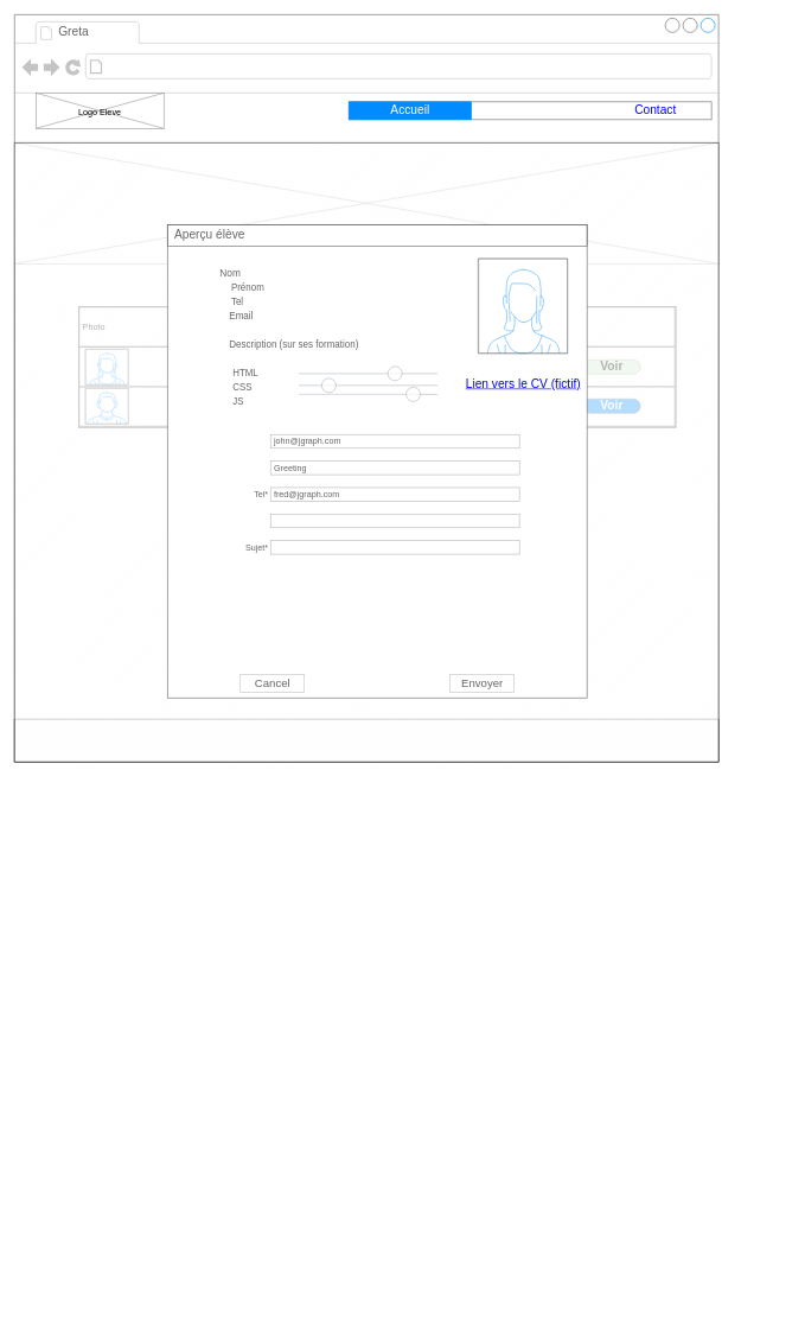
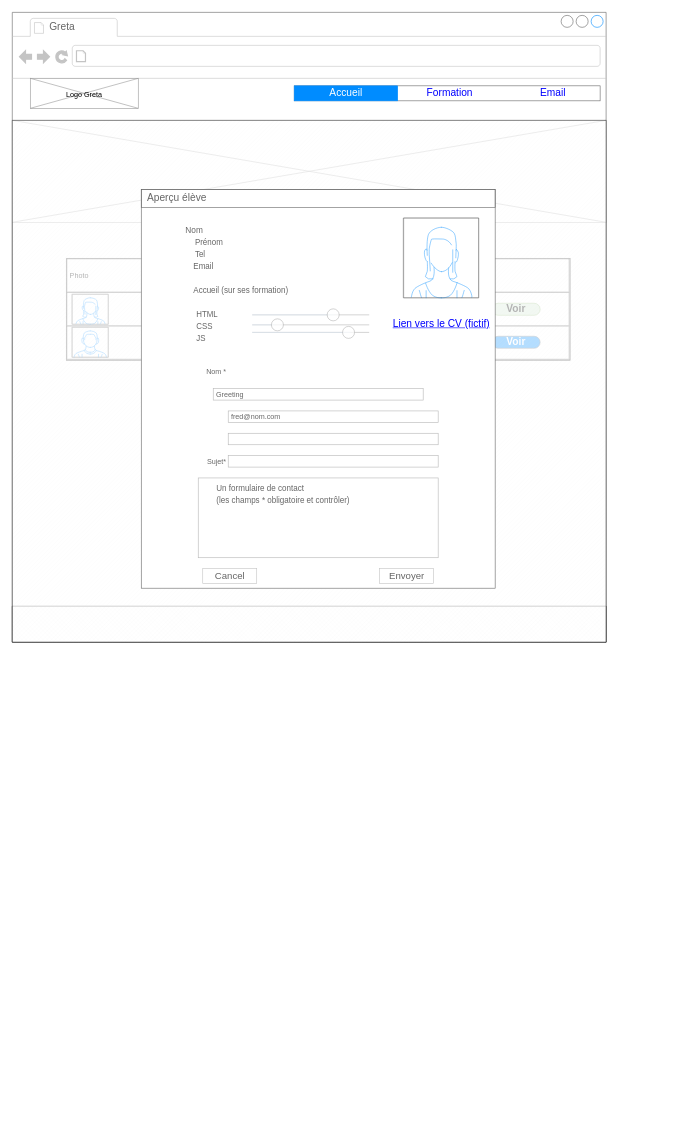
  <mxCell id="0" />
  <mxCell id="1" parent="0" />
  <mxCell id="2" value="" style="strokeWidth=1;shadow=0;dashed=0;align=center;html=1;shape=mxgraph.mockup.containers.browserWindow;rSize=0;strokeColor=#666666;strokeColor2=#008cff;strokeColor3=#c4c4c4;mainText=,;recursiveResize=0;" parent="1" vertex="1"><mxGeometry x="20" y="20" width="990" height="1050" as="geometry" /></mxCell>
  <mxCell id="3" value="Greta" style="strokeWidth=1;shadow=0;dashed=0;align=center;html=1;shape=mxgraph.mockup.containers.anchor;fontSize=17;fontColor=#666666;align=left;" parent="2" vertex="1"><mxGeometry x="60" y="12" width="110" height="26" as="geometry" /></mxCell>
  <mxCell id="4" value="" style="verticalLabelPosition=bottom;shadow=0;dashed=0;align=center;html=1;verticalAlign=top;strokeWidth=1;shape=mxgraph.mockup.graphics.simpleIcon;strokeColor=#999999;" parent="2" vertex="1"><mxGeometry x="30" y="110" width="180" height="50" as="geometry" /></mxCell>
  <mxCell id="5" value="" style="group" parent="2" vertex="1" connectable="0"><mxGeometry x="470" y="122.5" width="517.5" height="25" as="geometry" /></mxCell>
  <mxCell id="6" value="" style="strokeWidth=1;shadow=0;dashed=0;align=center;html=1;shape=mxgraph.mockup.text.rrect;rSize=0;strokeColor=#666666;container=0;" parent="5" vertex="1"><mxGeometry width="510" height="25" as="geometry" /></mxCell>
- <mxCell id="8" value="Contact" style="strokeColor=inherit;fillColor=inherit;gradientColor=inherit;strokeWidth=1;shadow=0;dashed=0;align=center;html=1;shape=mxgraph.mockup.text.rrect;rSize=0;fontSize=17;fontColor=#0000ff;" parent="5" vertex="1"><mxGeometry x="345" width="172.5" height="25" as="geometry" /></mxCell>
+ <mxCell id="7" value="Formation" style="strokeColor=inherit;fillColor=inherit;gradientColor=inherit;strokeWidth=1;shadow=0;dashed=0;align=center;html=1;shape=mxgraph.mockup.text.rrect;rSize=0;fontSize=17;fontColor=#0000ff;" parent="5" vertex="1"><mxGeometry x="172.5" width="172.5" height="25" as="geometry" /></mxCell>
+ <mxCell id="8" value="Email" style="strokeColor=inherit;fillColor=inherit;gradientColor=inherit;strokeWidth=1;shadow=0;dashed=0;align=center;html=1;shape=mxgraph.mockup.text.rrect;rSize=0;fontSize=17;fontColor=#0000ff;" parent="5" vertex="1"><mxGeometry x="345" width="172.5" height="25" as="geometry" /></mxCell>
  <mxCell id="9" value="Accueil" style="strokeWidth=1;shadow=0;dashed=0;align=center;html=1;shape=mxgraph.mockup.text.rrect;rSize=0;fontSize=17;fontColor=#ffffff;fillColor=#008cff;strokeColor=#008cff;" parent="5" vertex="1"><mxGeometry width="172.5" height="25" as="geometry" /></mxCell>
- <mxCell id="10" value="Logo Eleve" style="text;html=1;strokeColor=none;fillColor=none;align=center;verticalAlign=middle;whiteSpace=wrap;rounded=0;" parent="2" vertex="1"><mxGeometry x="70" y="127.5" width="100" height="20" as="geometry" /></mxCell>
+ <mxCell id="10" value="Logo Greta" style="text;html=1;strokeColor=none;fillColor=none;align=center;verticalAlign=middle;whiteSpace=wrap;rounded=0;" parent="2" vertex="1"><mxGeometry x="70" y="127.5" width="100" height="20" as="geometry" /></mxCell>
  <mxCell id="11" value="" style="verticalLabelPosition=bottom;shadow=0;dashed=0;align=center;html=1;verticalAlign=top;strokeWidth=1;shape=mxgraph.mockup.graphics.simpleIcon;strokeColor=#999999;" parent="2" vertex="1"><mxGeometry y="180" width="990" height="170" as="geometry" /></mxCell>
  <mxCell id="12" value="&lt;table style=&quot;font-size: 1em ; width: 100% ; height: 100%&quot; cellspacing=&quot;0&quot; cellpadding=&quot;4&quot; border=&quot;1&quot;&gt;&lt;tbody&gt;&lt;tr&gt;&lt;td&gt;Photo&lt;br&gt;&lt;/td&gt;&lt;th&gt;Elève&lt;/th&gt;&lt;th&gt;Action&lt;br&gt;&lt;/th&gt;&lt;/tr&gt;&lt;tr&gt;&lt;td&gt;&lt;br&gt;&lt;/td&gt;&lt;td&gt;Eleve 1 Nom, prénom&lt;br&gt;&lt;/td&gt;&lt;td&gt;&lt;br&gt;&lt;/td&gt;&lt;/tr&gt;&lt;tr&gt;&lt;td&gt;&lt;br&gt;&lt;/td&gt;&lt;td&gt;Eleve 2 Nom, prénom&lt;br&gt;&lt;/td&gt;&lt;td&gt;&lt;br&gt;&lt;/td&gt;&lt;/tr&gt;&lt;/tbody&gt;&lt;/table&gt; " style="verticalAlign=top;align=left;overflow=fill;fontSize=12;fontFamily=Helvetica;html=1" parent="2" vertex="1"><mxGeometry x="90" y="410" width="840" height="170" as="geometry" /></mxCell>
  <mxCell id="13" value="Voir" style="strokeWidth=1;shadow=0;dashed=0;align=center;html=1;shape=mxgraph.mockup.buttons.button;strokeColor=#82b366;mainText=;buttonStyle=round;fontSize=17;fontStyle=1;fillColor=#d5e8d4;whiteSpace=wrap;" parent="2" vertex="1"><mxGeometry x="800" y="485" width="80" height="20" as="geometry" /></mxCell>
  <mxCell id="14" value="Voir" style="strokeWidth=1;shadow=0;dashed=0;align=center;html=1;shape=mxgraph.mockup.buttons.button;strokeColor=#666666;fontColor=#ffffff;mainText=;buttonStyle=round;fontSize=17;fontStyle=1;fillColor=#008cff;whiteSpace=wrap;" parent="2" vertex="1"><mxGeometry x="800" y="540" width="80" height="20" as="geometry" /></mxCell>
  <mxCell id="15" value="" style="verticalLabelPosition=bottom;shadow=0;dashed=0;align=center;html=1;verticalAlign=top;strokeWidth=1;shape=mxgraph.mockup.containers.userMale;strokeColor=#666666;strokeColor2=#008cff;" parent="2" vertex="1"><mxGeometry x="100" y="525" width="60" height="50" as="geometry" /></mxCell>
  <mxCell id="16" value="" style="verticalLabelPosition=bottom;shadow=0;dashed=0;align=center;html=1;verticalAlign=top;strokeWidth=1;shape=mxgraph.mockup.containers.userFemale;strokeColor=#666666;strokeColor2=#008cff;" parent="2" vertex="1"><mxGeometry x="100" y="470" width="60" height="50" as="geometry" /></mxCell>
  <mxCell id="17" value="" style="verticalLabelPosition=bottom;verticalAlign=top;html=1;shape=mxgraph.basic.patternFillRect;fillStyle=diagRev;step=5;fillStrokeWidth=0.2;fillStrokeColor=#dddddd;" parent="2" vertex="1"><mxGeometry y="990" width="990" height="60" as="geometry" /></mxCell>
  <mxCell id="18" value="&lt;div style=&quot;left: 456.45px ; top: 556.83px ; font-size: 16.5px ; font-family: sans-serif ; transform: scalex(0.823)&quot;&gt;DWWM 2020 - 2021 – votre prénom et nom&lt;/div&gt;" style="text;html=1;strokeColor=none;fillColor=none;align=center;verticalAlign=middle;whiteSpace=wrap;rounded=0;" parent="2" vertex="1"><mxGeometry x="100" y="740" width="790" height="20" as="geometry" /></mxCell>
  <mxCell id="19" value="" style="verticalLabelPosition=bottom;verticalAlign=top;html=1;shape=mxgraph.basic.patternFillRect;fillStyle=diag;step=5;fillStrokeWidth=0.2;fillStrokeColor=#dddddd;textOpacity=50;opacity=70;" vertex="1" parent="2"><mxGeometry y="180" width="990" height="870" as="geometry" /></mxCell>
- <mxCell id="20" value="&lt;div&gt;&lt;br&gt;&lt;/div&gt;&lt;div style=&quot;left: 160.245px ; top: 591.375px ; font-size: 16.5px ; font-family: sans-serif ; transform: scalex(0.839)&quot;&gt;Nom&lt;/div&gt;&lt;div style=&quot;left: 160.245px ; top: 659.775px ; font-size: 16.5px ; font-family: sans-serif ; transform: scalex(0.803)&quot;&gt;Prénom&lt;/div&gt;&lt;div style=&quot;left: 160.245px ; top: 659.775px ; font-size: 16.5px ; font-family: sans-serif ; transform: scalex(0.803)&quot;&gt;Tel&lt;/div&gt;&lt;div style=&quot;left: 160.245px ; top: 728.175px ; font-size: 16.5px ; font-family: sans-serif ; transform: scalex(0.809)&quot;&gt;Email&lt;/div&gt;&lt;div style=&quot;left: 160.245px ; top: 728.175px ; font-size: 16.5px ; font-family: sans-serif ; transform: scalex(0.809)&quot;&gt;&lt;br&gt;&lt;/div&gt;&lt;div style=&quot;left: 160.245px ; top: 728.175px ; font-size: 16.5px ; font-family: sans-serif ; transform: scalex(0.809)&quot;&gt;Description (sur ses formation)&lt;/div&gt;&lt;div style=&quot;left: 160.245px ; top: 762.42px ; font-size: 16.5px ; font-family: sans-serif ; transform: scalex(0.802)&quot;&gt;&lt;br&gt;&lt;/div&gt;&lt;div style=&quot;left: 160.245px ; top: 796.62px ; font-size: 16.5px ; font-family: sans-serif ; transform: scalex(0.798)&quot;&gt;HTML&lt;/div&gt;&lt;div style=&quot;left: 160.245px ; top: 796.62px ; font-size: 16.5px ; font-family: sans-serif ; transform: scalex(0.798)&quot;&gt;CSS&lt;/div&gt;&lt;div style=&quot;left: 160.245px ; top: 796.62px ; font-size: 16.5px ; font-family: sans-serif ; transform: scalex(0.798)&quot;&gt;JS&lt;br&gt;&lt;/div&gt;&lt;div style=&quot;left: 160.245px ; top: 796.62px ; font-size: 16.5px ; font-family: sans-serif ; transform: scalex(0.798)&quot;&gt;&lt;br&gt;&lt;/div&gt;&lt;div style=&quot;left: 160.245px ; top: 796.62px ; font-size: 16.5px ; font-family: sans-serif ; transform: scalex(0.798)&quot;&gt;&lt;br&gt;&lt;/div&gt;&lt;div align=&quot;left&quot;&gt;&lt;div class=&quot;textlayer&quot; style=&quot;width: 893.1px ; height: 1262.7px&quot;&gt;&lt;br&gt;&lt;/div&gt;&lt;/div&gt;" style="strokeWidth=1;shadow=0;dashed=0;align=left;html=1;shape=mxgraph.mockup.containers.rrect;rSize=0;strokeColor=#666666;fontColor=#666666;fontSize=17;verticalAlign=top;whiteSpace=wrap;fillColor=#ffffff;spacingTop=32;" vertex="1" parent="2"><mxGeometry x="215" y="295" width="590" height="665" as="geometry" /></mxCell>
+ <mxCell id="20" value="&lt;div&gt;&lt;br&gt;&lt;/div&gt;&lt;div style=&quot;left: 160.245px ; top: 591.375px ; font-size: 16.5px ; font-family: sans-serif ; transform: scalex(0.839)&quot;&gt;Nom&lt;/div&gt;&lt;div style=&quot;left: 160.245px ; top: 659.775px ; font-size: 16.5px ; font-family: sans-serif ; transform: scalex(0.803)&quot;&gt;Prénom&lt;/div&gt;&lt;div style=&quot;left: 160.245px ; top: 659.775px ; font-size: 16.5px ; font-family: sans-serif ; transform: scalex(0.803)&quot;&gt;Tel&lt;/div&gt;&lt;div style=&quot;left: 160.245px ; top: 728.175px ; font-size: 16.5px ; font-family: sans-serif ; transform: scalex(0.809)&quot;&gt;Email&lt;/div&gt;&lt;div style=&quot;left: 160.245px ; top: 728.175px ; font-size: 16.5px ; font-family: sans-serif ; transform: scalex(0.809)&quot;&gt;&lt;br&gt;&lt;/div&gt;&lt;div style=&quot;left: 160.245px ; top: 728.175px ; font-size: 16.5px ; font-family: sans-serif ; transform: scalex(0.809)&quot;&gt;Accueil (sur ses formation)&lt;/div&gt;&lt;div style=&quot;left: 160.245px ; top: 762.42px ; font-size: 16.5px ; font-family: sans-serif ; transform: scalex(0.802)&quot;&gt;&lt;br&gt;&lt;/div&gt;&lt;div style=&quot;left: 160.245px ; top: 796.62px ; font-size: 16.5px ; font-family: sans-serif ; transform: scalex(0.798)&quot;&gt;HTML&lt;/div&gt;&lt;div style=&quot;left: 160.245px ; top: 796.62px ; font-size: 16.5px ; font-family: sans-serif ; transform: scalex(0.798)&quot;&gt;CSS&lt;/div&gt;&lt;div style=&quot;left: 160.245px ; top: 796.62px ; font-size: 16.5px ; font-family: sans-serif ; transform: scalex(0.798)&quot;&gt;JS&lt;br&gt;&lt;/div&gt;&lt;div style=&quot;left: 160.245px ; top: 796.62px ; font-size: 16.5px ; font-family: sans-serif ; transform: scalex(0.798)&quot;&gt;&lt;br&gt;&lt;/div&gt;&lt;div style=&quot;left: 160.245px ; top: 796.62px ; font-size: 16.5px ; font-family: sans-serif ; transform: scalex(0.798)&quot;&gt;&lt;br&gt;&lt;/div&gt;&lt;div align=&quot;left&quot;&gt;&lt;div class=&quot;textlayer&quot; style=&quot;width: 893.1px ; height: 1262.7px&quot;&gt;&lt;br&gt;&lt;/div&gt;&lt;/div&gt;" style="strokeWidth=1;shadow=0;dashed=0;align=left;html=1;shape=mxgraph.mockup.containers.rrect;rSize=0;strokeColor=#666666;fontColor=#666666;fontSize=17;verticalAlign=top;whiteSpace=wrap;fillColor=#ffffff;spacingTop=32;" vertex="1" parent="2"><mxGeometry x="215" y="295" width="590" height="665" as="geometry" /></mxCell>
  <mxCell id="21" value="Aperçu élève" style="strokeWidth=1;shadow=0;dashed=0;align=center;html=1;shape=mxgraph.mockup.containers.rrect;rSize=0;fontSize=17;fontColor=#666666;strokeColor=#666666;align=left;spacingLeft=8;fillColor=none;resizeWidth=1;" vertex="1" parent="20"><mxGeometry width="590" height="30" relative="1" as="geometry" /></mxCell>
  <mxCell id="22" value="Cancel" style="strokeWidth=1;shadow=0;dashed=0;align=center;html=1;shape=mxgraph.mockup.containers.rrect;rSize=0;fontSize=16;fontColor=#666666;strokeColor=#c4c4c4;whiteSpace=wrap;fillColor=none;" vertex="1" parent="20"><mxGeometry x="0.25" y="1" width="90" height="25" relative="1" as="geometry"><mxPoint x="-45" y="-33" as="offset" /></mxGeometry></mxCell>
  <mxCell id="23" value="Envoyer" style="strokeWidth=1;shadow=0;dashed=0;align=center;html=1;shape=mxgraph.mockup.containers.rrect;rSize=0;fontSize=16;fontColor=#666666;strokeColor=#c4c4c4;whiteSpace=wrap;fillColor=none;" vertex="1" parent="20"><mxGeometry x="0.75" y="1" width="90" height="25" relative="1" as="geometry"><mxPoint x="-45" y="-33" as="offset" /></mxGeometry></mxCell>
  <mxCell id="24" value="" style="verticalLabelPosition=bottom;shadow=0;dashed=0;align=center;html=1;verticalAlign=top;strokeWidth=1;shape=mxgraph.mockup.containers.userFemale;strokeColor=#666666;strokeColor2=#008cff;opacity=70;" vertex="1" parent="20"><mxGeometry x="437.5" y="47.88" width="125" height="133" as="geometry" /></mxCell>
  <mxCell id="25" value="Lien vers le CV (fictif)" style="shape=rectangle;strokeColor=none;fillColor=none;linkText=;fontSize=17;fontColor=#0000ff;fontStyle=4;html=1;align=center;opacity=70;" vertex="1" parent="20"><mxGeometry x="425" y="209" width="150" height="31.92" as="geometry" /></mxCell>
  <mxCell id="26" value="" style="verticalLabelPosition=bottom;shadow=0;dashed=0;align=center;html=1;verticalAlign=top;strokeWidth=1;shape=mxgraph.mockup.forms.horSlider;strokeColor=#999999;sliderStyle=basic;sliderPos=70.256;handleStyle=circle;fillColor2=#ddeeff;opacity=70;" vertex="1" parent="20"><mxGeometry x="185" y="196" width="195" height="26.6" as="geometry" /></mxCell>
  <mxCell id="27" value="" style="verticalLabelPosition=bottom;shadow=0;dashed=0;align=center;html=1;verticalAlign=top;strokeWidth=1;shape=mxgraph.mockup.forms.horSlider;strokeColor=#999999;sliderStyle=basic;sliderPos=20;handleStyle=circle;fillColor2=#ddeeff;opacity=70;" vertex="1" parent="20"><mxGeometry x="185" y="210" width="195" height="31.92" as="geometry" /></mxCell>
  <mxCell id="28" value="" style="verticalLabelPosition=bottom;shadow=0;dashed=0;align=center;html=1;verticalAlign=top;strokeWidth=1;shape=mxgraph.mockup.forms.horSlider;strokeColor=#999999;sliderStyle=basic;sliderPos=84.103;handleStyle=circle;fillColor2=#ddeeff;opacity=70;" vertex="1" parent="20"><mxGeometry x="185" y="222.6" width="195" height="31.92" as="geometry" /></mxCell>
  <mxCell id="29" value="" style="group" vertex="1" connectable="0" parent="20"><mxGeometry x="95" y="295" width="400" height="319.2" as="geometry" /></mxCell>
- <mxCell id="31" value="john@jgraph.com" style="strokeWidth=1;shadow=0;dashed=0;align=center;html=1;shape=mxgraph.mockup.forms.rrect;fillColor=#ffffff;rSize=0;fontColor=#666666;align=left;spacingLeft=3;strokeColor=#999999;opacity=70;" vertex="1" parent="29"><mxGeometry x="50" width="350" height="19.152" as="geometry" /></mxCell>
- <mxCell id="32" value="Greeting" style="strokeWidth=1;shadow=0;dashed=0;align=center;html=1;shape=mxgraph.mockup.forms.rrect;fillColor=#ffffff;rSize=0;fontColor=#666666;align=left;spacingLeft=3;strokeColor=#999999;opacity=70;" vertex="1" parent="29"><mxGeometry x="50" y="37.24" width="350" height="19.152" as="geometry" /></mxCell>
- <mxCell id="33" value="Tel*" style="strokeWidth=1;shadow=0;dashed=0;align=center;html=1;shape=mxgraph.mockup.forms.anchor;align=right;spacingRight=2;fontColor=#666666;opacity=70;" vertex="1" parent="29"><mxGeometry y="74.48" width="50" height="19.152" as="geometry" /></mxCell>
- <mxCell id="34" value="fred@jgraph.com" style="strokeWidth=1;shadow=0;dashed=0;align=center;html=1;shape=mxgraph.mockup.forms.rrect;fillColor=#ffffff;rSize=0;fontColor=#666666;align=left;spacingLeft=3;strokeColor=#999999;opacity=70;" vertex="1" parent="29"><mxGeometry x="50" y="74.48" width="350" height="19.152" as="geometry" /></mxCell>
+ <mxCell id="30" value="Nom *" style="strokeWidth=1;shadow=0;dashed=0;align=center;html=1;shape=mxgraph.mockup.forms.anchor;align=right;spacingRight=2;fontColor=#666666;opacity=70;" vertex="1" parent="29"><mxGeometry width="50" height="19.152" as="geometry" /></mxCell>
+ <mxCell id="32" value="Greeting" style="strokeWidth=1;shadow=0;dashed=0;align=center;html=1;shape=mxgraph.mockup.forms.rrect;fillColor=#ffffff;rSize=0;fontColor=#666666;align=left;spacingLeft=3;strokeColor=#999999;opacity=70;" vertex="1" parent="29"><mxGeometry x="25" y="37.24" width="350" height="19.152" as="geometry" /></mxCell>
+ <mxCell id="34" value="fred@nom.com" style="strokeWidth=1;shadow=0;dashed=0;align=center;html=1;shape=mxgraph.mockup.forms.rrect;fillColor=#ffffff;rSize=0;fontColor=#666666;align=left;spacingLeft=3;strokeColor=#999999;opacity=70;" vertex="1" parent="29"><mxGeometry x="50" y="74.48" width="350" height="19.152" as="geometry" /></mxCell>
  <mxCell id="35" value="" style="strokeWidth=1;shadow=0;dashed=0;align=center;html=1;shape=mxgraph.mockup.forms.rrect;fillColor=#ffffff;rSize=0;fontColor=#666666;align=left;spacingLeft=3;strokeColor=#999999;opacity=70;" vertex="1" parent="29"><mxGeometry x="50" y="111.72" width="350" height="19.152" as="geometry" /></mxCell>
  <mxCell id="36" value="Sujet*" style="strokeWidth=1;shadow=0;dashed=0;align=center;html=1;shape=mxgraph.mockup.forms.anchor;align=right;spacingRight=2;fontColor=#666666;opacity=70;" vertex="1" parent="29"><mxGeometry y="148.96" width="50" height="19.152" as="geometry" /></mxCell>
  <mxCell id="37" value="" style="strokeWidth=1;shadow=0;dashed=0;align=center;html=1;shape=mxgraph.mockup.forms.rrect;fillColor=#ffffff;rSize=0;fontColor=#666666;align=left;spacingLeft=3;strokeColor=#999999;opacity=70;" vertex="1" parent="29"><mxGeometry x="50" y="148.96" width="350" height="19.152" as="geometry" /></mxCell>
+ <mxCell id="38" value="&lt;div style=&quot;left: 160.245px ; top: 830.82px ; font-size: 16.5px ; font-family: sans-serif ; transform: scalex(0.813)&quot;&gt;Un formulaire de contact &lt;br&gt;&lt;/div&gt;&lt;div style=&quot;left: 160.245px ; top: 830.82px ; font-size: 16.5px ; font-family: sans-serif ; transform: scalex(0.813)&quot;&gt;(les champs * obligatoire et contrôler)&lt;/div&gt;&lt;div style=&quot;left: 214.275px ; top: 864.12px ; font-size: 16.5px ; font-family: sans-serif ; transform: scalex(0.874)&quot;&gt;&lt;br&gt;&lt;/div&gt;&lt;div style=&quot;left: 214.275px ; top: 897.42px ; font-size: 16.5px ; font-family: sans-serif ; transform: scalex(0.839)&quot;&gt;&lt;br&gt;&lt;/div&gt;&lt;div style=&quot;left: 214.275px ; top: 930.75px ; font-size: 16.5px ; font-family: sans-serif ; transform: scalex(0.934)&quot;&gt;&lt;br&gt;&lt;/div&gt;&lt;div style=&quot;left: 214.275px ; top: 964.05px ; font-size: 16.5px ; font-family: sans-serif ; transform: scalex(0.834)&quot;&gt;&lt;br&gt;&lt;/div&gt;&lt;div style=&quot;left: 214.275px ; top: 997.35px ; font-size: 16.5px ; font-family: sans-serif ; transform: scalex(0.836)&quot;&gt;&lt;br&gt;&lt;/div&gt;" style="strokeWidth=1;shadow=0;dashed=0;align=center;html=1;shape=mxgraph.mockup.forms.rrect;fillColor=#ffffff;rSize=0;fontColor=#666666;align=left;spacingLeft=3;strokeColor=#999999;verticalAlign=top;whiteSpace=wrap;opacity=70;" vertex="1" parent="29"><mxGeometry y="186.2" width="400" height="133" as="geometry" /></mxCell>
